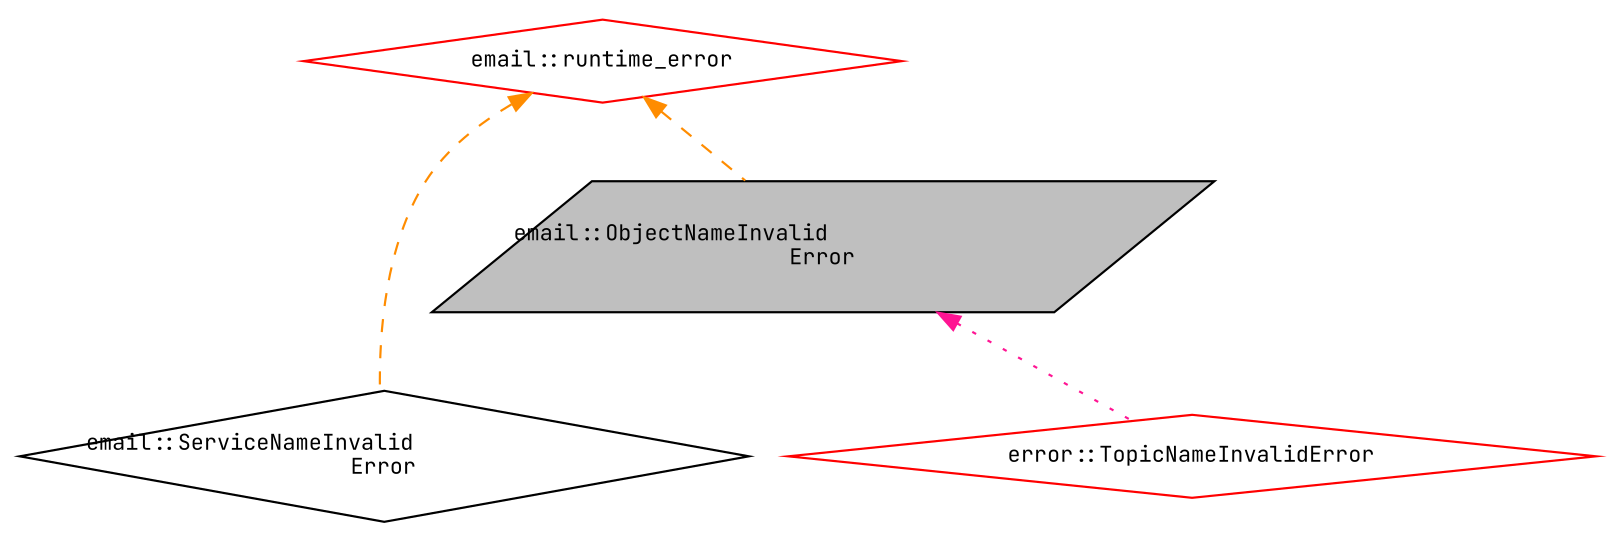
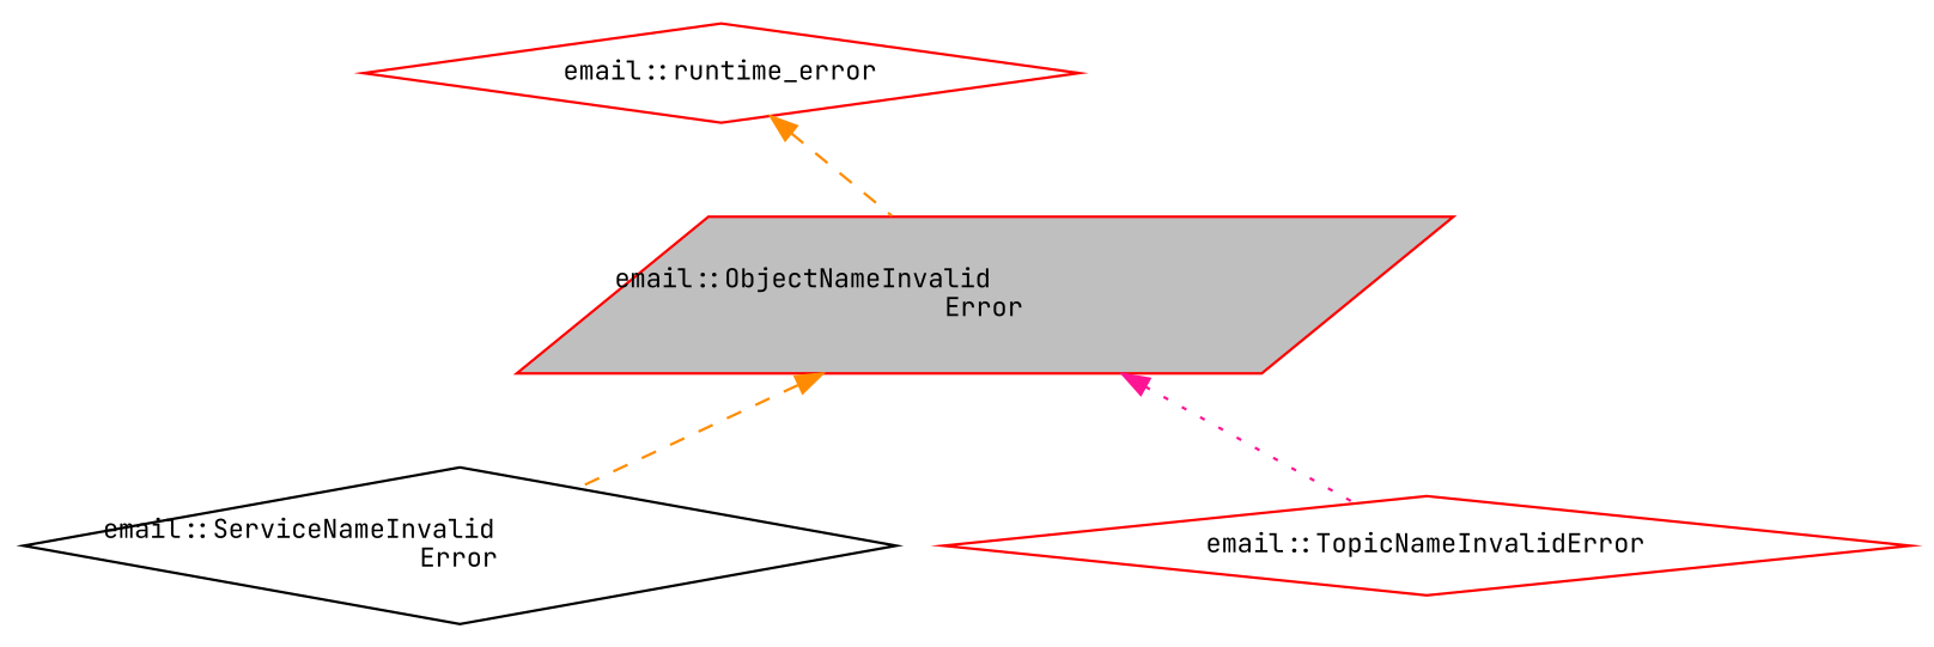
  digraph {
    fontname="JetBrains Mono"
    node [color=black fillcolor=white fontname="JetBrains Mono" fontsize=10 shape=diamond style=filled]
    edge [color=darkorange dir=back fontname="JetBrains Mono" fontsize=10 labelfontname=Helvetica labelfontsize=10 style=dashed]
-   n1 [fillcolor=grey75 fontcolor=black height=0.2 label="email::ObjectNameInvalid\lError" shape=parallelogram width=0.4]
+   n1 [color=red fillcolor=grey75 fontcolor=black height=0.2 label="email::ObjectNameInvalid\lError" shape=parallelogram width=0.4]
    n2 [height=0.2 label="email::ServiceNameInvalid\lError" width=0.4]
-   n3 [color=red height=0.2 label="error::TopicNameInvalidError" width=0.4]
+   n3 [color=red height=0.2 label="email::TopicNameInvalidError" width=0.4]
    n4 [color=red height=0.2 label="email::runtime_error" width=0.4]
-   n4 -> n2
+   n1 -> n2
    n1 -> n3 [color=deeppink style=dotted]
    n4 -> n1
  }
